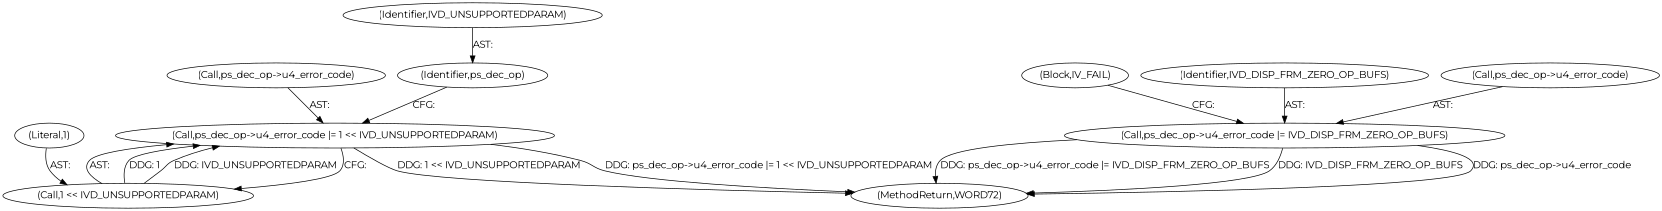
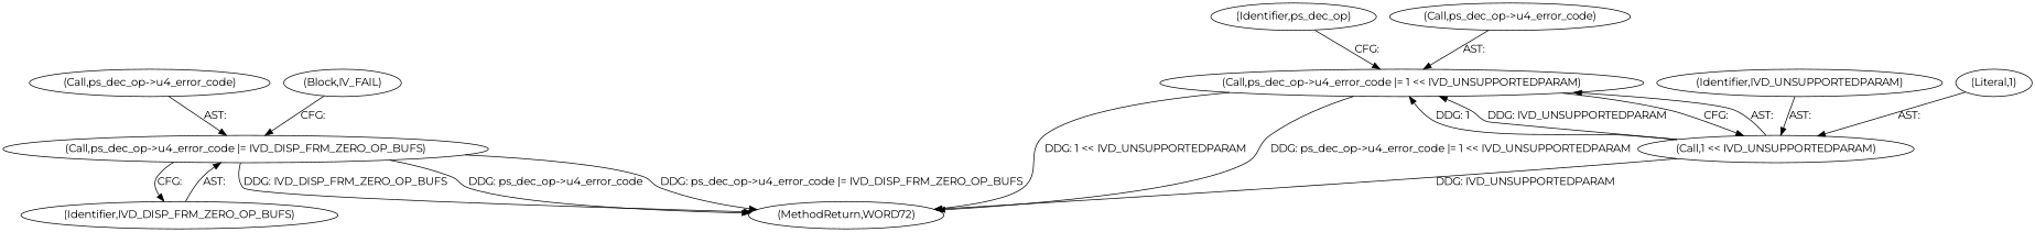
  digraph {
    fontname=Montserrat
    node [fontname=Montserrat]
    edge [fontname=Montserrat]
    n1 [label="(Call,ps_dec_op->u4_error_code |= 1 << IVD_UNSUPPORTEDPARAM)"]
    n2 [label="(Call,1 << IVD_UNSUPPORTEDPARAM)"]
    n3 [label="(MethodReturn,WORD72)"]
    n4 [label="(Call,ps_dec_op->u4_error_code |= IVD_DISP_FRM_ZERO_OP_BUFS)"]
    n5 [label="(Identifier,IVD_DISP_FRM_ZERO_OP_BUFS)"]
    n6 [label="(Identifier,IVD_UNSUPPORTEDPARAM)"]
    n7 [label="(Literal,1)"]
    n8 [label="(Identifier,ps_dec_op)"]
    n9 [label="(Call,ps_dec_op->u4_error_code)"]
    n10 [label="(Call,ps_dec_op->u4_error_code)"]
    n11 [label="(Block,IV_FAIL)"]
    n1 -> n2 [label="CFG: "]
    n1 -> n3 [label="DDG: 1 << IVD_UNSUPPORTEDPARAM"]
    n1 -> n3 [label="DDG: ps_dec_op->u4_error_code |= 1 << IVD_UNSUPPORTEDPARAM"]
    n2 -> n1 [label="AST: "]
    n2 -> n1 [label="DDG: 1"]
    n2 -> n1 [label="DDG: IVD_UNSUPPORTEDPARAM"]
+   n2 -> n3 [label="DDG: IVD_UNSUPPORTEDPARAM"]
    n4 -> n3 [label="DDG: ps_dec_op->u4_error_code"]
    n4 -> n3 [label="DDG: ps_dec_op->u4_error_code |= IVD_DISP_FRM_ZERO_OP_BUFS"]
    n4 -> n3 [label="DDG: IVD_DISP_FRM_ZERO_OP_BUFS"]
+   n4 -> n5 [label="CFG: "]
    n5 -> n4 [label="AST: "]
-   n6 -> n8 [label="AST: "]
+   n6 -> n2 [label="AST: "]
    n7 -> n2 [label="AST: "]
    n8 -> n1 [label="CFG: "]
    n9 -> n4 [label="AST: "]
    n10 -> n1 [label="AST: "]
    n11 -> n4 [label="CFG: "]
  }
